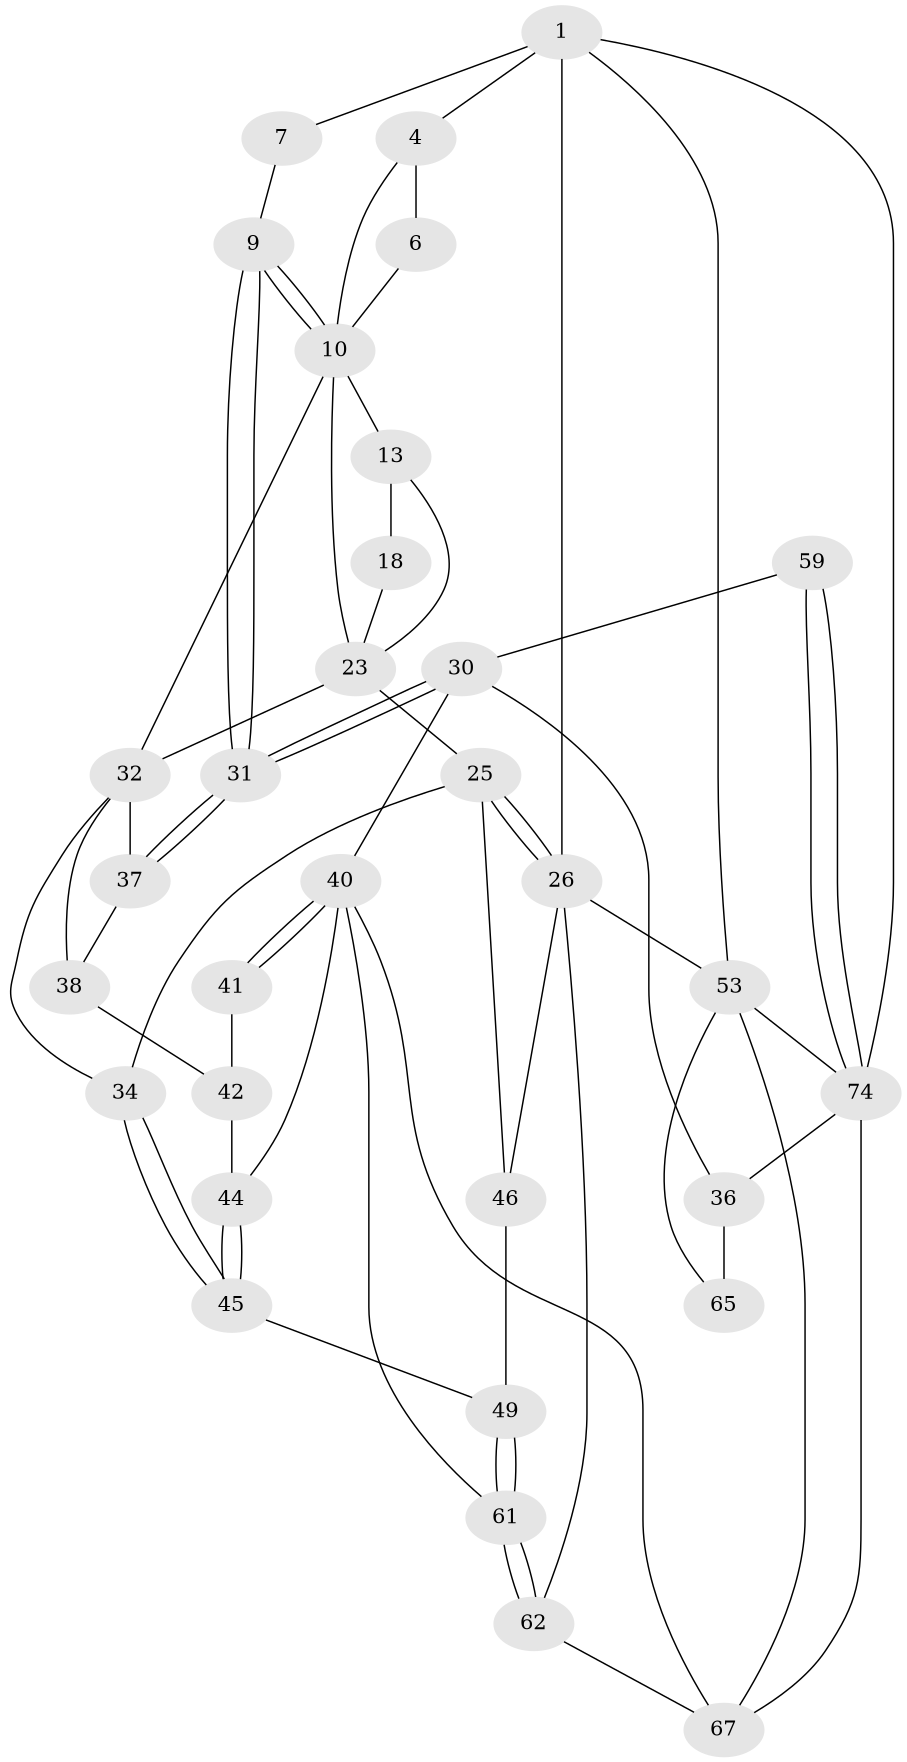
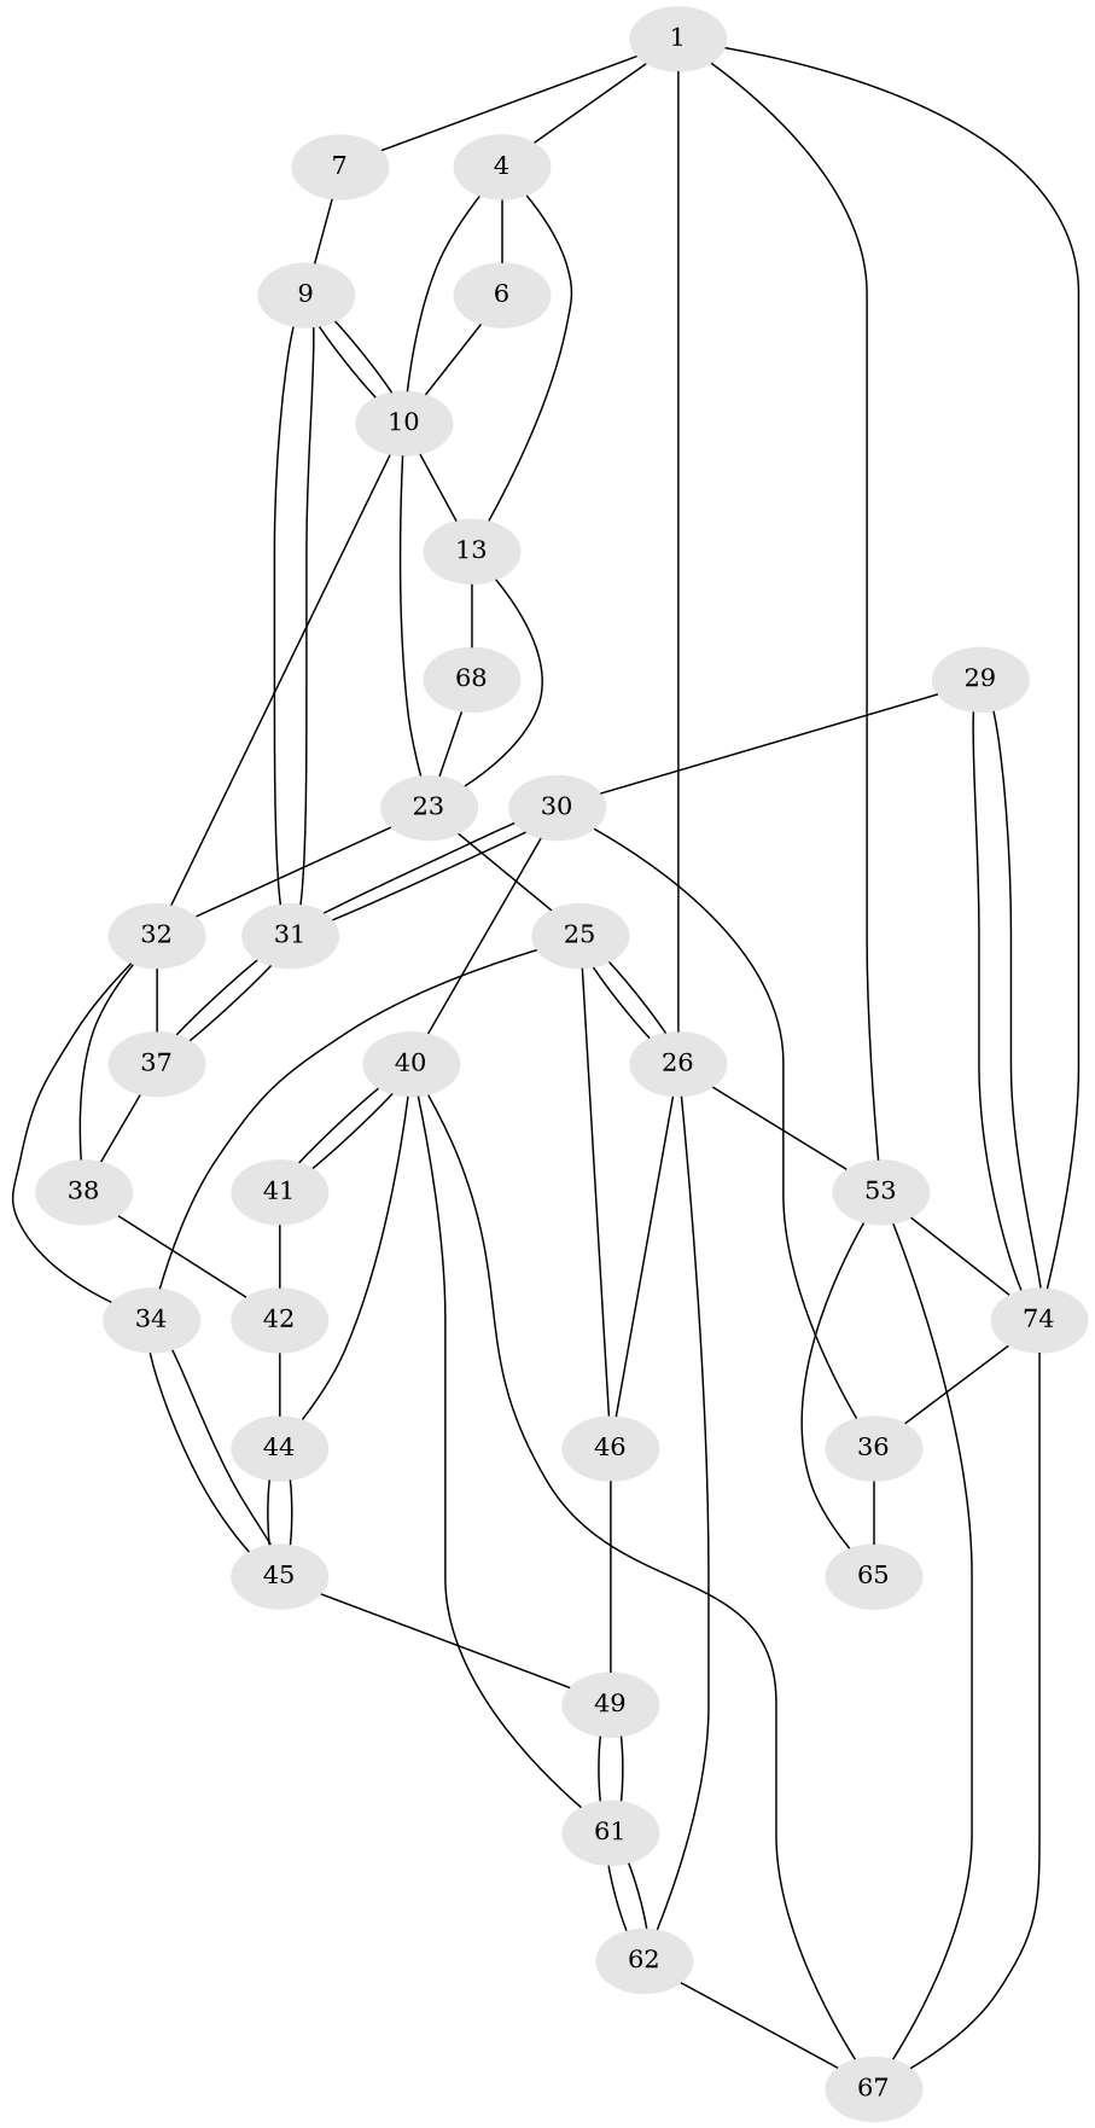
  graph {
    node [color=gray90 style=filled]
    1 [super="+2"]
    4 [super="+5+19"]
    7 [super="+8"]
    26 [super="+48"]
    53
    n6 [label=74 super="+55"]
    6
    13 [super="+14+20"]
    10 [super="+27+11"]
    9
    46 [super="+47"]
    62 [super="+63"]
    65
    67 [super="+68"]
    n15 [label=36 super="+57"]
-   18 [super="+21"]
+   18 [super="+21" label=68]
    23 [super="+24+28"]
    32 [super="+33+36"]
    31
    37
    25 [super="+35"]
    34
    38
-   29 [label=59]
+   29
    30 [super="+39"]
    45
    49 [super="+50"]
    40 [super="+59"]
    41
    44
    61
    42 [super="+43"]
    1 -- 4
    1 -- 7
    1 -- 26
    1 -- 53
    1 -- n6
    4 -- 6
+   4 -- 13
    4 -- 10 [weight=2]
    7 -- 9
    26 -- 53
    26 -- 46
    26 -- 62
    53 -- n6
    53 -- 65
    53 -- 67
    n6 -- 67
    n6 -- n15
    6 -- 10
    13 -- 18
    13 -- 23
    10 -- 13 [weight=2]
    10 -- 23
    10 -- 32
    9 -- 10
    9 -- 10
    9 -- 31
    9 -- 31
    46 -- 49 [weight=2]
    62 -- 67
    n15 -- 65 [weight=2]
    18 -- 23
    23 -- 32
    23 -- 25
    32 -- 37
    32 -- 34
    32 -- 38
    31 -- 37
    31 -- 37
    37 -- 38
    25 -- 26
    25 -- 26
    25 -- 46
    25 -- 34
    34 -- 45
    34 -- 45
    38 -- 42
    29 -- n6
    29 -- n6
    29 -- 30
    30 -- n15
    30 -- 31
    30 -- 31
    30 -- 40
    45 -- 49
    49 -- 61
    49 -- 61
    40 -- 67
    40 -- 41
    40 -- 41
    40 -- 44
    40 -- 61
    41 -- 42 [weight=2]
    44 -- 45
    44 -- 45
    61 -- 62
    61 -- 62
    42 -- 44
  }
